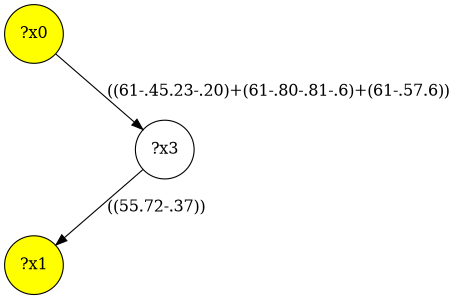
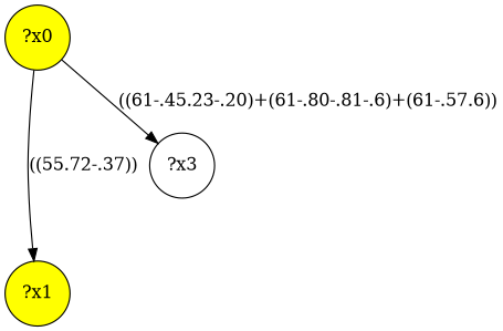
  digraph {
    node [fillcolor=yellow shape=circle style="filled,"]
    n1 [label="?x1"]
    n2 [label="?x0"]
    n3 [label="?x3" fillcolor="" style=""]
-   n3 -> n1 [label="((55.72-.37))"]
+   n2 -> n1 [label="((55.72-.37))"]
    n2 -> n3 [label="((61-.45.23-.20)+(61-.80-.81-.6)+(61-.57.6))"]
  }
